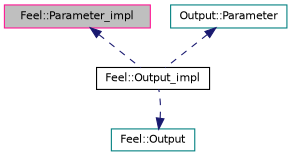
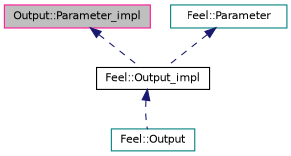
  digraph {
    node [color=teal fillcolor=white fontname=Helvetica fontsize=10 shape=record style=filled]
    edge [color=midnightblue dir=back fontname=Helvetica fontsize=10 labelfontname=Helvetica labelfontsize=10 style=dashed]
-   n1 [color=deeppink fillcolor=grey75 fontcolor=black height=0.2 label="Feel::Parameter_impl" width=0.4]
+   n1 [color=deeppink fillcolor=grey75 fontcolor=black height=0.2 label="Output::Parameter_impl" width=0.4]
    n2 [color=black height=0.2 label="Feel::Output_impl" width=0.4]
-   n3 [height=0.2 label="Output::Parameter" width=0.4]
+   n3 [height=0.2 label="Feel::Parameter" width=0.4]
    n4 [height=0.2 label="Feel::Output" width=0.4]
    n1 -> n2
-   n4 -> n2
+   n2 -> n4
    n3 -> n2
  }
